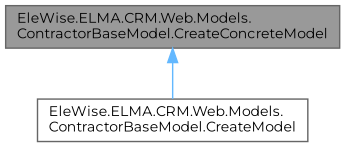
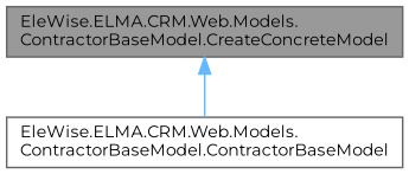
  digraph {
    rankdir=TB
    fontname=Montserrat
    node [fontname=Montserrat fontsize=10 shape=box style=filled]
    n1 [color=gray40 fillcolor=grey60 fontcolor=black height=0.2 label="EleWise.ELMA.CRM.Web.Models.\lContractorBaseModel.CreateConcreteModel" width=0.4]
-   n2 [color=grey40 fillcolor=white height=0.2 label="EleWise.ELMA.CRM.Web.Models.\lContractorBaseModel.CreateModel" width=0.4]
+   n2 [color=grey40 fillcolor=white height=0.2 label="EleWise.ELMA.CRM.Web.Models.\lContractorBaseModel.ContractorBaseModel" width=0.4]
    n1 -> n2 [color=steelblue1 dir=back fontname=Montserrat fontsize=10 labelfontname=Helvetica labelfontsize=10 style=solid]
  }
